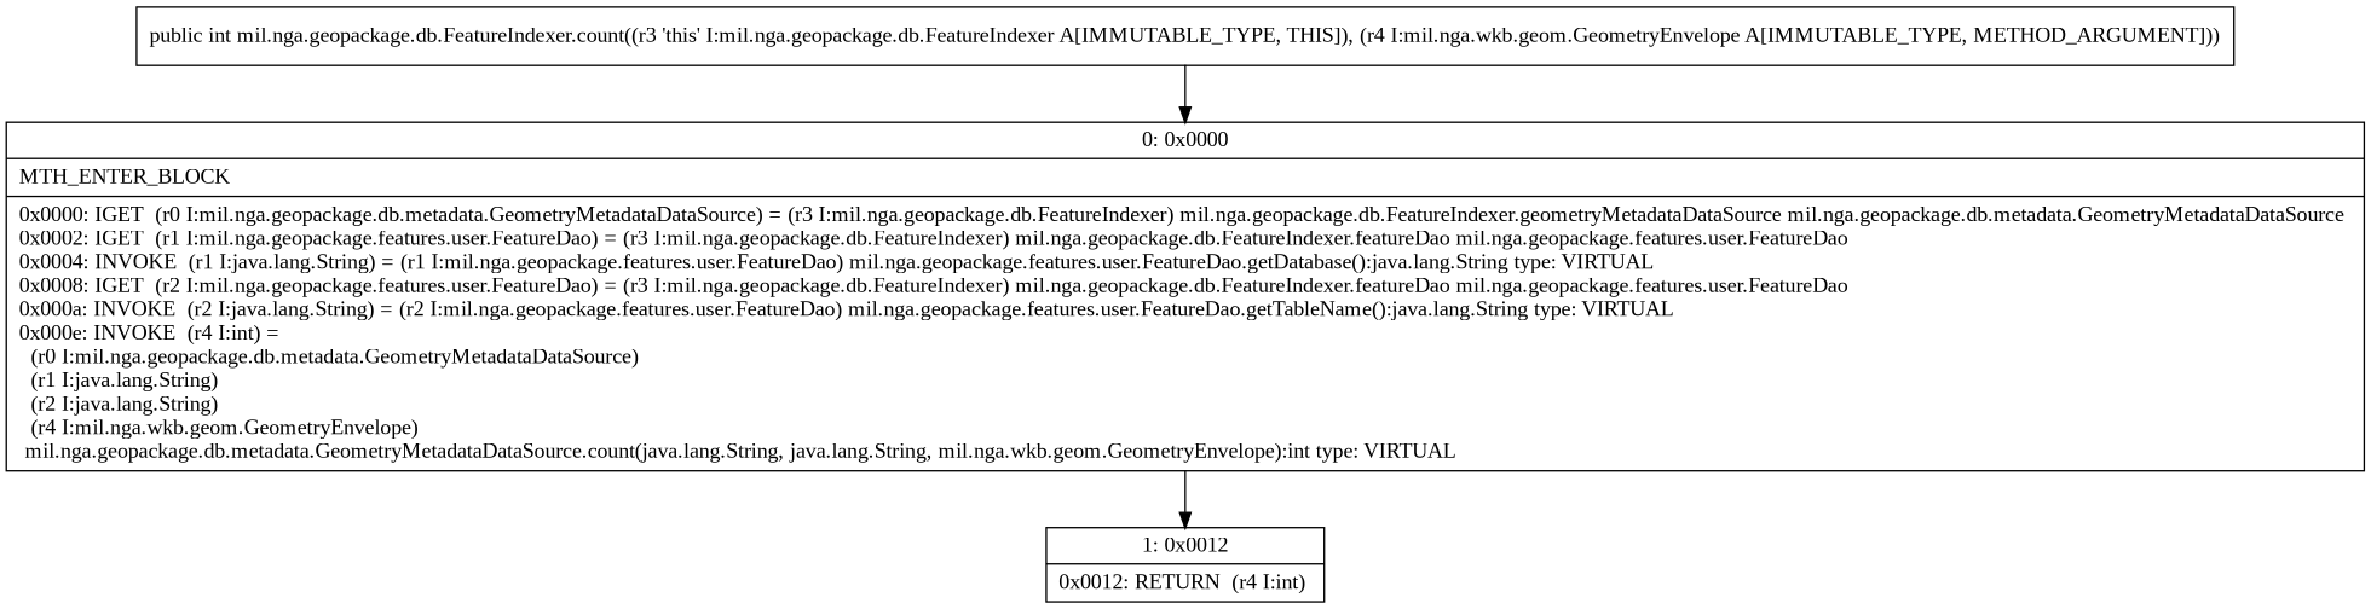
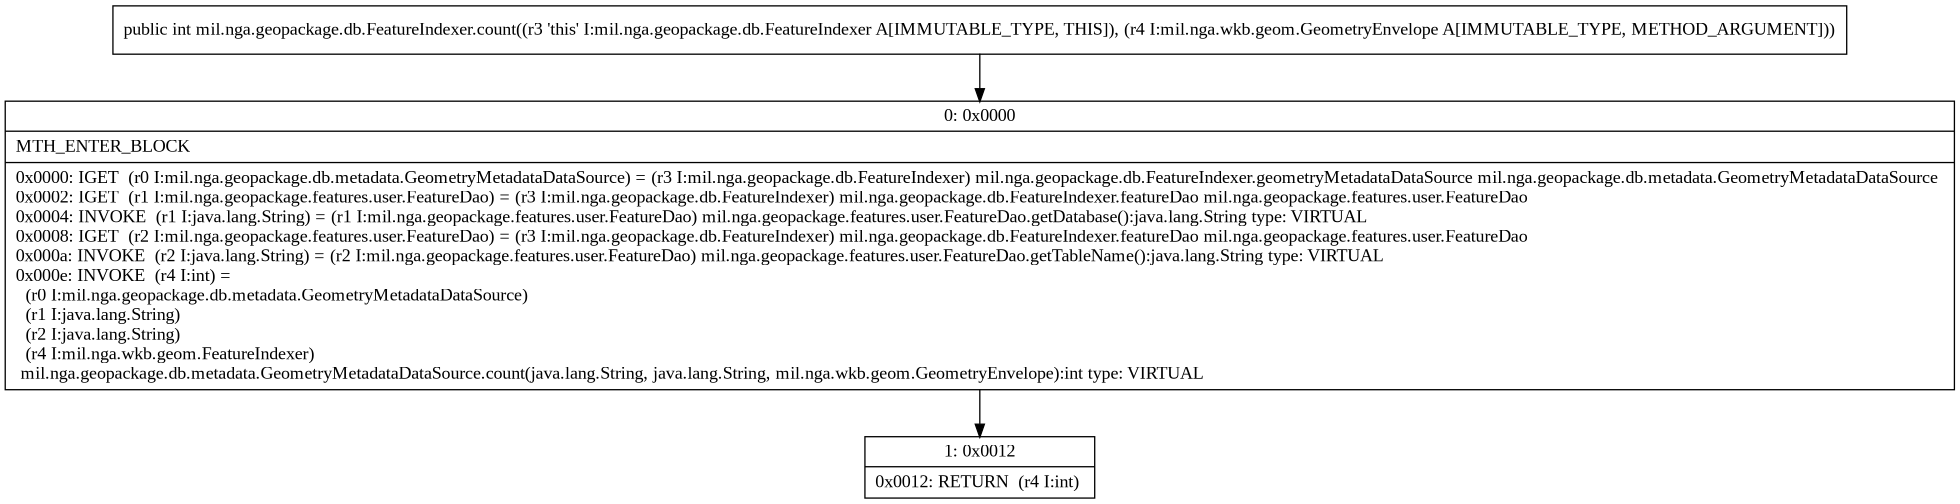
  digraph {
    fontname="Liberation Serif"
    node [shape=record fontname="Liberation Serif"]
    edge [fontname="Liberation Serif"]
-   n1 [label="{0\:\ 0x0000|MTH_ENTER_BLOCK\l|0x0000: IGET  (r0 I:mil.nga.geopackage.db.metadata.GeometryMetadataDataSource) = (r3 I:mil.nga.geopackage.db.FeatureIndexer) mil.nga.geopackage.db.FeatureIndexer.geometryMetadataDataSource mil.nga.geopackage.db.metadata.GeometryMetadataDataSource \l0x0002: IGET  (r1 I:mil.nga.geopackage.features.user.FeatureDao) = (r3 I:mil.nga.geopackage.db.FeatureIndexer) mil.nga.geopackage.db.FeatureIndexer.featureDao mil.nga.geopackage.features.user.FeatureDao \l0x0004: INVOKE  (r1 I:java.lang.String) = (r1 I:mil.nga.geopackage.features.user.FeatureDao) mil.nga.geopackage.features.user.FeatureDao.getDatabase():java.lang.String type: VIRTUAL \l0x0008: IGET  (r2 I:mil.nga.geopackage.features.user.FeatureDao) = (r3 I:mil.nga.geopackage.db.FeatureIndexer) mil.nga.geopackage.db.FeatureIndexer.featureDao mil.nga.geopackage.features.user.FeatureDao \l0x000a: INVOKE  (r2 I:java.lang.String) = (r2 I:mil.nga.geopackage.features.user.FeatureDao) mil.nga.geopackage.features.user.FeatureDao.getTableName():java.lang.String type: VIRTUAL \l0x000e: INVOKE  (r4 I:int) = \l  (r0 I:mil.nga.geopackage.db.metadata.GeometryMetadataDataSource)\l  (r1 I:java.lang.String)\l  (r2 I:java.lang.String)\l  (r4 I:mil.nga.wkb.geom.GeometryEnvelope)\l mil.nga.geopackage.db.metadata.GeometryMetadataDataSource.count(java.lang.String, java.lang.String, mil.nga.wkb.geom.GeometryEnvelope):int type: VIRTUAL \l}"]
+   n1 [label="{0\:\ 0x0000|MTH_ENTER_BLOCK\l|0x0000: IGET  (r0 I:mil.nga.geopackage.db.metadata.GeometryMetadataDataSource) = (r3 I:mil.nga.geopackage.db.FeatureIndexer) mil.nga.geopackage.db.FeatureIndexer.geometryMetadataDataSource mil.nga.geopackage.db.metadata.GeometryMetadataDataSource \l0x0002: IGET  (r1 I:mil.nga.geopackage.features.user.FeatureDao) = (r3 I:mil.nga.geopackage.db.FeatureIndexer) mil.nga.geopackage.db.FeatureIndexer.featureDao mil.nga.geopackage.features.user.FeatureDao \l0x0004: INVOKE  (r1 I:java.lang.String) = (r1 I:mil.nga.geopackage.features.user.FeatureDao) mil.nga.geopackage.features.user.FeatureDao.getDatabase():java.lang.String type: VIRTUAL \l0x0008: IGET  (r2 I:mil.nga.geopackage.features.user.FeatureDao) = (r3 I:mil.nga.geopackage.db.FeatureIndexer) mil.nga.geopackage.db.FeatureIndexer.featureDao mil.nga.geopackage.features.user.FeatureDao \l0x000a: INVOKE  (r2 I:java.lang.String) = (r2 I:mil.nga.geopackage.features.user.FeatureDao) mil.nga.geopackage.features.user.FeatureDao.getTableName():java.lang.String type: VIRTUAL \l0x000e: INVOKE  (r4 I:int) = \l  (r0 I:mil.nga.geopackage.db.metadata.GeometryMetadataDataSource)\l  (r1 I:java.lang.String)\l  (r2 I:java.lang.String)\l  (r4 I:mil.nga.wkb.geom.FeatureIndexer)\l mil.nga.geopackage.db.metadata.GeometryMetadataDataSource.count(java.lang.String, java.lang.String, mil.nga.wkb.geom.GeometryEnvelope):int type: VIRTUAL \l}"]
    n2 [label="{1\:\ 0x0012|0x0012: RETURN  (r4 I:int) \l}"]
    n3 [label="{public int mil.nga.geopackage.db.FeatureIndexer.count((r3 'this' I:mil.nga.geopackage.db.FeatureIndexer A[IMMUTABLE_TYPE, THIS]), (r4 I:mil.nga.wkb.geom.GeometryEnvelope A[IMMUTABLE_TYPE, METHOD_ARGUMENT])) }"]
    n1 -> n2
    n3 -> n1
  }
